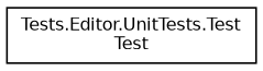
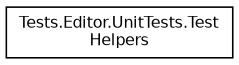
  digraph {
    rankdir=LR
-   n1 [color=black fillcolor=white fontname=Helvetica fontsize=10 height=0.2 label="Tests.Editor.UnitTests.Test\lTest" shape=record style=filled width=0.4]
+   n1 [color=black fillcolor=white fontname=Helvetica fontsize=10 height=0.2 label="Tests.Editor.UnitTests.Test\lHelpers" shape=record style=filled width=0.4]
  }
